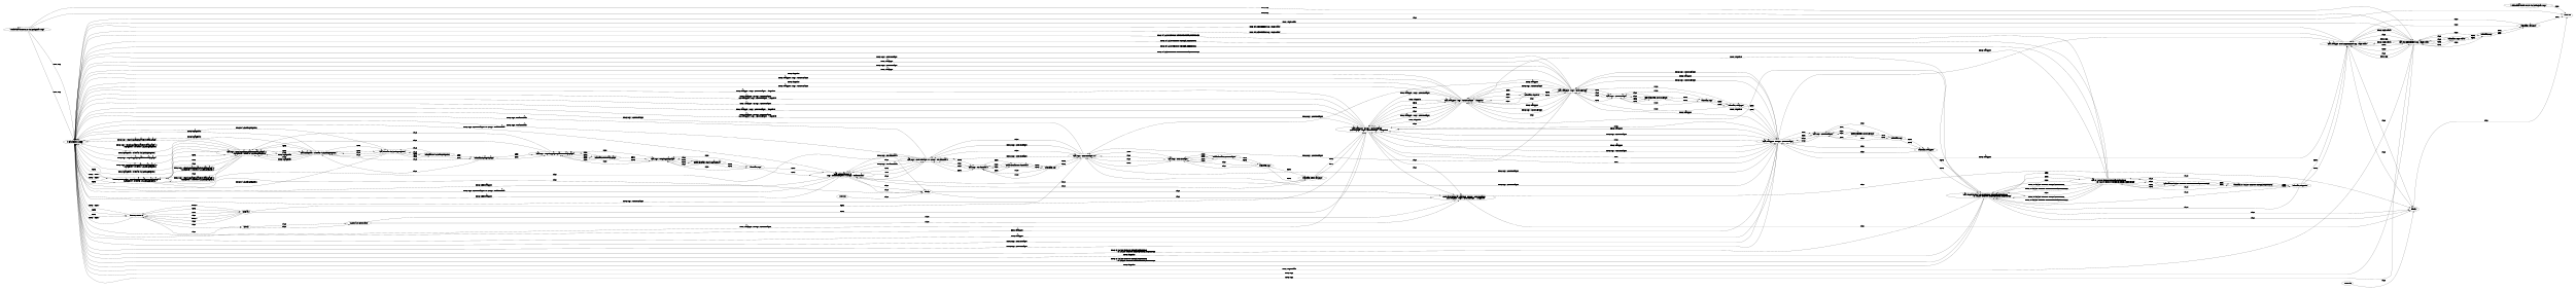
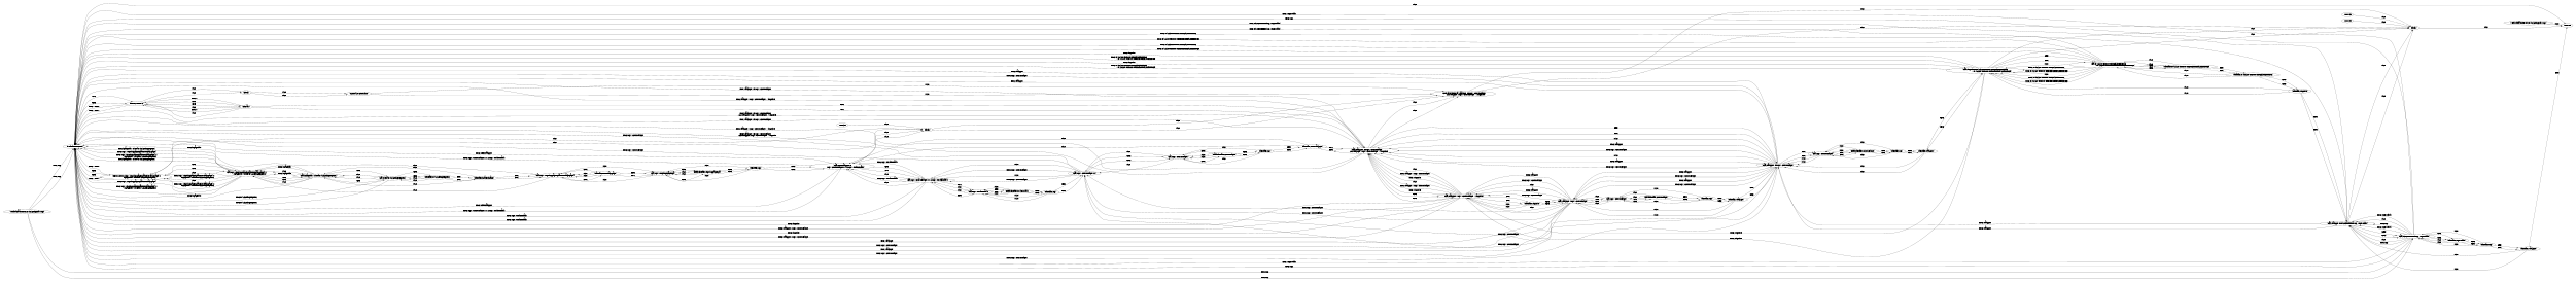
  digraph {
    rankdir=LR
    n1 [label="(MethodReturn,RET)"]
    n2 [label="(Return,return mgr->req_ring_pages_pa[next_ready_page] +\n               inpage_idx * sizeof(PVSCSIRingReqDesc);)"]
    n3 [label="(Return,return 0;)"]
    1000100
    n5 [label="(Call,mgr->req_ring_pages_pa[next_ready_page] +\n               inpage_idx * sizeof(PVSCSIRingReqDesc))"]
    n6 [label="(Block,)"]
    n7 [label="(Block,)"]
    n8 [label="(Literal,0)"]
    n9 [label="(MethodParameterIn,PVSCSIRingInfo *mgr)"]
    n10 [label="(Call,RS_GET_FIELD(mgr, reqProdIdx))"]
    n11 [label="(Call,ready_ptr = RS_GET_FIELD(mgr, reqProdIdx))"]
    n12 [label="(Identifier,reqProdIdx)"]
    n13 [label="(MethodParameterOut,PVSCSIRingInfo *mgr)"]
    n14 [label="(Call,mgr->consumed_ptr++ & mgr->txr_len_mask)"]
    n15 [label="(Call,mgr->txr_len_mask)"]
    n16 [label="(Call,next_ready_ptr =\n             mgr->consumed_ptr++ & mgr->txr_len_mask)"]
    n17 [label="(FieldIdentifier,txr_len_mask)"]
    n18 [label="(Call,mgr->consumed_ptr++)"]
    n19 [label="(Call,mgr->consumed_ptr)"]
    n20 [label="(FieldIdentifier,consumed_ptr)"]
    n21 [label="(Identifier,mgr)"]
    n22 [label="(Identifier,next_ready_ptr)"]
    n23 [label="(Call,ready_ptr != mgr->consumed_ptr\n        && ready_ptr - mgr->consumed_ptr < ring_size)"]
    n24 [label="(Identifier,mgr)"]
    n25 [label="(Call,inpage_idx * sizeof(PVSCSIRingReqDesc))"]
    n26 [label="(Call,sizeof(PVSCSIRingReqDesc))"]
    n27 [label="(Call,mgr->req_ring_pages_pa[next_ready_page])"]
    n28 [label="(Identifier,next_ready_page)"]
    n29 [label="(Call,mgr->req_ring_pages_pa)"]
    n30 [label="(FieldIdentifier,req_ring_pages_pa)"]
    n31 [label="(Identifier,mgr)"]
    n32 [label="(ControlStructure,if (ready_ptr != mgr->consumed_ptr\n        && ready_ptr - mgr->consumed_ptr < ring_size))"]
    n33 [label="(Identifier,PVSCSIRingReqDesc)"]
    n34 [label="(Identifier,inpage_inpage)"]
    n35 [label="(ControlStructure,else)"]
    n36 [label="(Block,)"]
    n37 [label="(Call,ready_ptr != mgr->consumed_ptr)"]
    n38 [label="(Call,ready_ptr - mgr->consumed_ptr < ring_size)"]
    n39 [label="(Call,mgr->consumed_ptr)"]
    n40 [label="(Call,ready_ptr - mgr->consumed_ptr)"]
    n41 [label="(Identifier,ready_ptr)"]
    n42 [label="(Identifier,mgr)"]
    n43 [label="(Call,ring_size = PVSCSI_MAX_NUM_PAGES_REQ_RING\n                            * PVSCSI_MAX_NUM_REQ_ENTRIES_PER_PAGE)"]
    n44 [label="(Call,PVSCSI_MAX_NUM_PAGES_REQ_RING\n                            * PVSCSI_MAX_NUM_REQ_ENTRIES_PER_PAGE)"]
    n45 [label="(Identifier,PVSCSI_MAX_NUM_REQ_ENTRIES_PER_PAGE)"]
    n46 [label="(Identifier,ring_size)"]
    n47 [label="(Identifier,ring_size)"]
    n48 [label="(Identifier,PVSCSI_MAX_NUM_PAGES_REQ_RING)"]
    n49 [label="(FieldIdentifier,consumed_ptr)"]
    n50 [label="(Identifier,mgr)"]
    n51 [label="(Identifier,ready_ptr)"]
    n52 [label="(Call,mgr->consumed_ptr)"]
    n53 [label="(FieldIdentifier,consumed_ptr)"]
    n54 [label="(Identifier,ready_ptr)"]
    n55 [label="(Identifier,mgr)"]
+   1000103
    1000109
    1000130
    n1 -> n2 [label="CFG: "]
    n1 -> n2 [label="CFG: "]
    n1 -> n3 [label="CFG: "]
    n1 -> n3 [label="CFG: "]
    n1 -> 1000100 [label="AST: "]
    n2 -> n1 [label="DDG: <RET>"]
    n2 -> n1 [label="DDG: <RET>"]
    n2 -> n5 [label="CFG: "]
    n2 -> n5 [label="CFG: "]
    n2 -> n6 [label="AST: "]
    n2 -> n6 [label="AST: "]
    n3 -> n1 [label="DDG: <RET>"]
    n3 -> n1 [label="DDG: <RET>"]
    n3 -> n7 [label="AST: "]
    n3 -> n7 [label="AST: "]
    n3 -> n8 [label="CFG: "]
    n3 -> n8 [label="CFG: "]
    n5 -> n1 [label="DDG: mgr->req_ring_pages_pa[next_ready_page] +\n               inpage_idx * sizeof(PVSCSIRingReqDesc)"]
    n5 -> n1 [label="DDG: inpage_idx * sizeof(PVSCSIRingReqDesc)"]
    n5 -> n1 [label="DDG: mgr->req_ring_pages_pa[next_ready_page]"]
    n5 -> n1 [label="DDG: mgr->req_ring_pages_pa[next_ready_page] +\n               inpage_idx * sizeof(PVSCSIRingReqDesc)"]
    n5 -> n1 [label="DDG: inpage_idx * sizeof(PVSCSIRingReqDesc)"]
    n5 -> n1 [label="DDG: mgr->req_ring_pages_pa[next_ready_page]"]
    n5 -> n2 [label="AST: "]
    n5 -> n2 [label="DDG: mgr->req_ring_pages_pa[next_ready_page] +\n               inpage_idx * sizeof(PVSCSIRingReqDesc)"]
    n5 -> n2 [label="AST: "]
    n5 -> n2 [label="DDG: mgr->req_ring_pages_pa[next_ready_page] +\n               inpage_idx * sizeof(PVSCSIRingReqDesc)"]
    n5 -> n25 [label="CFG: "]
    n5 -> n25 [label="CFG: "]
    n6 -> n32 [label="AST: "]
    n6 -> n32 [label="AST: "]
    n7 -> n35 [label="AST: "]
    n7 -> n35 [label="AST: "]
    n8 -> n3 [label="AST: "]
    n8 -> n3 [label="DDG: 0"]
    n8 -> n3 [label="AST: "]
    n8 -> n3 [label="DDG: 0"]
    n8 -> n23 [label="CFG: "]
    n8 -> n23 [label="CFG: "]
    n9 -> n1 [label="DDG: mgr"]
    n9 -> n1 [label="DDG: mgr"]
    n9 -> n10 [label="DDG: mgr"]
    n9 -> n10 [label="DDG: mgr"]
    n10 -> n1 [label="DDG: reqProdIdx"]
    n10 -> n1 [label="DDG: mgr"]
    n10 -> n1 [label="DDG: reqProdIdx"]
    n10 -> n1 [label="DDG: mgr"]
    n10 -> n11 [label="AST: "]
    n10 -> n11 [label="DDG: mgr"]
    n10 -> n11 [label="DDG: reqProdIdx"]
    n10 -> n11 [label="AST: "]
    n10 -> n11 [label="DDG: mgr"]
    n10 -> n11 [label="DDG: reqProdIdx"]
    n10 -> n12 [label="CFG: "]
    n10 -> n12 [label="CFG: "]
    n11 -> n1 [label="DDG: RS_GET_FIELD(mgr, reqProdIdx)"]
    n11 -> n1 [label="DDG: RS_GET_FIELD(mgr, reqProdIdx)"]
    n11 -> n10 [label="CFG: "]
    n11 -> n10 [label="CFG: "]
    n11 -> n36 [label="AST: "]
    n11 -> n36 [label="AST: "]
    n11 -> n37 [label="DDG: ready_ptr"]
    n11 -> n37 [label="DDG: ready_ptr"]
    n12 -> n10 [label="AST: "]
    n12 -> n10 [label="AST: "]
    n12 -> n42 [label="CFG: "]
    n12 -> n42 [label="CFG: "]
    n13 -> 1000100 [label="AST: "]
    n14 -> n1 [label="DDG: mgr->txr_len_mask"]
    n14 -> n1 [label="DDG: mgr->txr_len_mask"]
    n14 -> n15 [label="CFG: "]
    n14 -> n15 [label="CFG: "]
    n14 -> n16 [label="AST: "]
    n14 -> n16 [label="DDG: mgr->txr_len_mask"]
    n14 -> n16 [label="AST: "]
    n14 -> n16 [label="DDG: mgr->txr_len_mask"]
    n15 -> n14 [label="AST: "]
    n15 -> n14 [label="AST: "]
    n15 -> n17 [label="CFG: "]
    n15 -> n17 [label="CFG: "]
    n16 -> n1 [label="DDG: next_ready_ptr"]
    n16 -> n1 [label="DDG: mgr->consumed_ptr++ & mgr->txr_len_mask"]
    n16 -> n1 [label="DDG: next_ready_ptr"]
    n16 -> n1 [label="DDG: mgr->consumed_ptr++ & mgr->txr_len_mask"]
    n16 -> n6 [label="AST: "]
    n16 -> n6 [label="AST: "]
    n16 -> n14 [label="CFG: "]
    n16 -> n14 [label="CFG: "]
    n17 -> n15 [label="AST: "]
    n17 -> n15 [label="AST: "]
    n17 -> n24 [label="CFG: "]
    n17 -> n24 [label="CFG: "]
    n18 -> n1 [label="DDG: mgr->consumed_ptr"]
    n18 -> n1 [label="DDG: mgr->consumed_ptr"]
    n18 -> n14 [label="AST: "]
    n18 -> n14 [label="DDG: mgr->consumed_ptr"]
    n18 -> n14 [label="AST: "]
    n18 -> n14 [label="DDG: mgr->consumed_ptr"]
    n18 -> n19 [label="CFG: "]
    n18 -> n19 [label="CFG: "]
    n19 -> n18 [label="AST: "]
    n19 -> n18 [label="AST: "]
    n19 -> n20 [label="CFG: "]
    n19 -> n20 [label="CFG: "]
    n20 -> n19 [label="AST: "]
    n20 -> n19 [label="AST: "]
    n20 -> n21 [label="CFG: "]
    n20 -> n21 [label="CFG: "]
    n21 -> n19 [label="AST: "]
    n21 -> n19 [label="AST: "]
    n21 -> n22 [label="CFG: "]
    n21 -> n22 [label="CFG: "]
    n22 -> n16 [label="AST: "]
    n22 -> n16 [label="AST: "]
    n22 -> n23 [label="CFG: "]
    n22 -> n23 [label="CFG: "]
    n23 -> n1 [label="DDG: ready_ptr != mgr->consumed_ptr"]
    n23 -> n1 [label="DDG: ready_ptr - mgr->consumed_ptr < ring_size"]
    n23 -> n1 [label="DDG: ready_ptr != mgr->consumed_ptr\n        && ready_ptr - mgr->consumed_ptr < ring_size"]
    n23 -> n1 [label="DDG: ready_ptr != mgr->consumed_ptr"]
    n23 -> n1 [label="DDG: ready_ptr - mgr->consumed_ptr < ring_size"]
    n23 -> n1 [label="DDG: ready_ptr != mgr->consumed_ptr\n        && ready_ptr - mgr->consumed_ptr < ring_size"]
    n23 -> n32 [label="AST: "]
    n23 -> n32 [label="AST: "]
    n23 -> n37 [label="CFG: "]
    n23 -> n37 [label="CFG: "]
    n23 -> n38 [label="CFG: "]
    n23 -> n38 [label="CFG: "]
    n24 -> n15 [label="AST: "]
    n24 -> n15 [label="AST: "]
    n24 -> n18 [label="CFG: "]
    n24 -> n18 [label="CFG: "]
    n25 -> n1 [label="DDG: inpage_idx"]
    n25 -> n1 [label="DDG: inpage_idx"]
    n25 -> n5 [label="AST: "]
    n25 -> n5 [label="DDG: inpage_idx"]
    n25 -> n5 [label="AST: "]
    n25 -> n5 [label="DDG: inpage_idx"]
    n25 -> n26 [label="CFG: "]
    n25 -> n26 [label="CFG: "]
    n26 -> n1 [label="DDG: PVSCSIRingReqDesc"]
    n26 -> n1 [label="DDG: PVSCSIRingReqDesc"]
    n26 -> n25 [label="AST: "]
    n26 -> n25 [label="AST: "]
    n26 -> n33 [label="CFG: "]
    n26 -> n33 [label="CFG: "]
    n27 -> n5 [label="AST: "]
    n27 -> n5 [label="AST: "]
    n27 -> n28 [label="CFG: "]
    n27 -> n28 [label="CFG: "]
    n28 -> n27 [label="AST: "]
    n28 -> n27 [label="AST: "]
    n28 -> n29 [label="CFG: "]
    n28 -> n29 [label="CFG: "]
    n29 -> n27 [label="AST: "]
    n29 -> n27 [label="AST: "]
    n29 -> n30 [label="CFG: "]
    n29 -> n30 [label="CFG: "]
    n30 -> n29 [label="AST: "]
    n30 -> n29 [label="AST: "]
    n30 -> n31 [label="CFG: "]
    n30 -> n31 [label="CFG: "]
    n31 -> n16 [label="CFG: "]
    n31 -> n16 [label="CFG: "]
    n31 -> n29 [label="AST: "]
    n31 -> n29 [label="AST: "]
    n32 -> n36 [label="AST: "]
    n32 -> n36 [label="AST: "]
    n33 -> n26 [label="AST: "]
    n33 -> n26 [label="AST: "]
    n33 -> n34 [label="CFG: "]
    n33 -> n34 [label="CFG: "]
    n34 -> n25 [label="AST: "]
    n34 -> n25 [label="AST: "]
    n34 -> n27 [label="CFG: "]
    n34 -> n27 [label="CFG: "]
    n35 -> n32 [label="AST: "]
    n35 -> n32 [label="AST: "]
    n36 -> 1000100 [label="AST: "]
    n37 -> n1 [label="DDG: ready_ptr"]
    n37 -> n1 [label="DDG: mgr->consumed_ptr"]
    n37 -> n1 [label="DDG: ready_ptr"]
    n37 -> n1 [label="DDG: mgr->consumed_ptr"]
    n37 -> n18 [label="DDG: mgr->consumed_ptr"]
    n37 -> n18 [label="DDG: mgr->consumed_ptr"]
    n37 -> n23 [label="AST: "]
    n37 -> n23 [label="DDG: ready_ptr"]
    n37 -> n23 [label="DDG: mgr->consumed_ptr"]
    n37 -> n23 [label="AST: "]
    n37 -> n23 [label="DDG: ready_ptr"]
    n37 -> n23 [label="DDG: mgr->consumed_ptr"]
    n37 -> n39 [label="CFG: "]
    n37 -> n39 [label="CFG: "]
    n37 -> n40 [label="DDG: ready_ptr"]
    n37 -> n40 [label="DDG: mgr->consumed_ptr"]
    n37 -> n40 [label="DDG: ready_ptr"]
    n37 -> n40 [label="DDG: mgr->consumed_ptr"]
    n38 -> n1 [label="DDG: ready_ptr - mgr->consumed_ptr"]
    n38 -> n1 [label="DDG: ring_size"]
    n38 -> n1 [label="DDG: ready_ptr - mgr->consumed_ptr"]
    n38 -> n1 [label="DDG: ring_size"]
    n38 -> n23 [label="AST: "]
    n38 -> n23 [label="DDG: ready_ptr - mgr->consumed_ptr"]
    n38 -> n23 [label="DDG: ring_size"]
    n38 -> n23 [label="AST: "]
    n38 -> n23 [label="DDG: ready_ptr - mgr->consumed_ptr"]
    n38 -> n23 [label="DDG: ring_size"]
    n38 -> n46 [label="CFG: "]
    n38 -> n46 [label="CFG: "]
    n39 -> n37 [label="AST: "]
    n39 -> n37 [label="AST: "]
    n39 -> n49 [label="CFG: "]
    n39 -> n49 [label="CFG: "]
    n40 -> n1 [label="DDG: mgr->consumed_ptr"]
    n40 -> n1 [label="DDG: ready_ptr"]
    n40 -> n1 [label="DDG: mgr->consumed_ptr"]
    n40 -> n1 [label="DDG: ready_ptr"]
    n40 -> n18 [label="DDG: mgr->consumed_ptr"]
    n40 -> n18 [label="DDG: mgr->consumed_ptr"]
    n40 -> n38 [label="AST: "]
    n40 -> n38 [label="DDG: ready_ptr"]
    n40 -> n38 [label="DDG: mgr->consumed_ptr"]
    n40 -> n38 [label="AST: "]
    n40 -> n38 [label="DDG: ready_ptr"]
    n40 -> n38 [label="DDG: mgr->consumed_ptr"]
    n40 -> n52 [label="CFG: "]
    n40 -> n52 [label="CFG: "]
    n41 -> 1000100 [label="CFG: "]
    n41 -> n11 [label="AST: "]
    n41 -> n11 [label="AST: "]
    n42 -> n10 [label="AST: "]
    n42 -> n10 [label="AST: "]
    n42 -> n41 [label="CFG: "]
    n42 -> n41 [label="CFG: "]
    n43 -> n1 [label="DDG: PVSCSI_MAX_NUM_PAGES_REQ_RING\n                            * PVSCSI_MAX_NUM_REQ_ENTRIES_PER_PAGE"]
    n43 -> n1 [label="DDG: ring_size"]
    n43 -> n1 [label="DDG: PVSCSI_MAX_NUM_PAGES_REQ_RING\n                            * PVSCSI_MAX_NUM_REQ_ENTRIES_PER_PAGE"]
    n43 -> n1 [label="DDG: ring_size"]
    n43 -> n36 [label="AST: "]
    n43 -> n36 [label="AST: "]
    n43 -> n38 [label="DDG: ring_size"]
    n43 -> n38 [label="DDG: ring_size"]
    n43 -> n44 [label="CFG: "]
    n43 -> n44 [label="CFG: "]
    n44 -> n1 [label="DDG: PVSCSI_MAX_NUM_REQ_ENTRIES_PER_PAGE"]
    n44 -> n1 [label="DDG: PVSCSI_MAX_NUM_PAGES_REQ_RING"]
    n44 -> n1 [label="DDG: PVSCSI_MAX_NUM_REQ_ENTRIES_PER_PAGE"]
    n44 -> n1 [label="DDG: PVSCSI_MAX_NUM_PAGES_REQ_RING"]
    n44 -> n43 [label="AST: "]
    n44 -> n43 [label="DDG: PVSCSI_MAX_NUM_PAGES_REQ_RING"]
    n44 -> n43 [label="DDG: PVSCSI_MAX_NUM_REQ_ENTRIES_PER_PAGE"]
    n44 -> n43 [label="AST: "]
    n44 -> n43 [label="DDG: PVSCSI_MAX_NUM_PAGES_REQ_RING"]
    n44 -> n43 [label="DDG: PVSCSI_MAX_NUM_REQ_ENTRIES_PER_PAGE"]
    n44 -> n45 [label="CFG: "]
    n44 -> n45 [label="CFG: "]
    n45 -> n44 [label="AST: "]
    n45 -> n44 [label="AST: "]
    n45 -> n48 [label="CFG: "]
    n45 -> n48 [label="CFG: "]
    n46 -> n38 [label="AST: "]
    n46 -> n38 [label="AST: "]
    n46 -> n40 [label="CFG: "]
    n46 -> n40 [label="CFG: "]
    n47 -> n11 [label="CFG: "]
    n47 -> n11 [label="CFG: "]
    n47 -> n43 [label="AST: "]
    n47 -> n43 [label="AST: "]
    n48 -> n44 [label="AST: "]
    n48 -> n44 [label="AST: "]
    n48 -> n47 [label="CFG: "]
    n48 -> n47 [label="CFG: "]
    n49 -> n39 [label="AST: "]
    n49 -> n39 [label="AST: "]
    n49 -> n50 [label="CFG: "]
    n49 -> n50 [label="CFG: "]
    n50 -> n39 [label="AST: "]
    n50 -> n39 [label="AST: "]
    n50 -> n51 [label="CFG: "]
    n50 -> n51 [label="CFG: "]
    n51 -> n37 [label="AST: "]
    n51 -> n37 [label="AST: "]
    n51 -> n43 [label="CFG: "]
    n51 -> n43 [label="CFG: "]
    n52 -> n40 [label="AST: "]
    n52 -> n40 [label="AST: "]
    n52 -> n53 [label="CFG: "]
    n52 -> n53 [label="CFG: "]
    n53 -> n52 [label="AST: "]
    n53 -> n52 [label="AST: "]
    n53 -> n55 [label="CFG: "]
    n53 -> n55 [label="CFG: "]
    n54 -> n37 [label="CFG: "]
    n54 -> n37 [label="CFG: "]
    n54 -> n40 [label="AST: "]
    n54 -> n40 [label="AST: "]
    n55 -> n52 [label="AST: "]
    n55 -> n52 [label="AST: "]
    n55 -> n54 [label="CFG: "]
    n55 -> n54 [label="CFG: "]
+   1000103 -> n36 [label="AST: "]
    1000109 -> n36 [label="AST: "]
    1000130 -> n6 [label="AST: "]
  }
